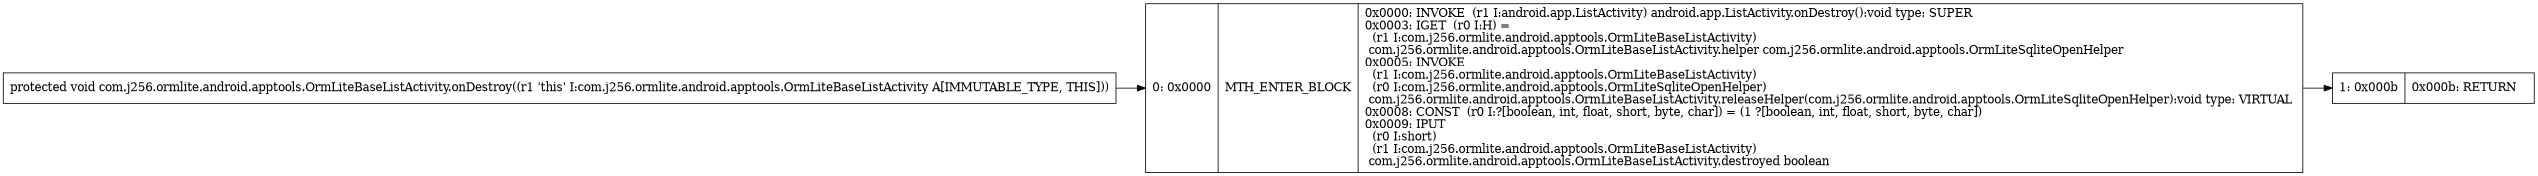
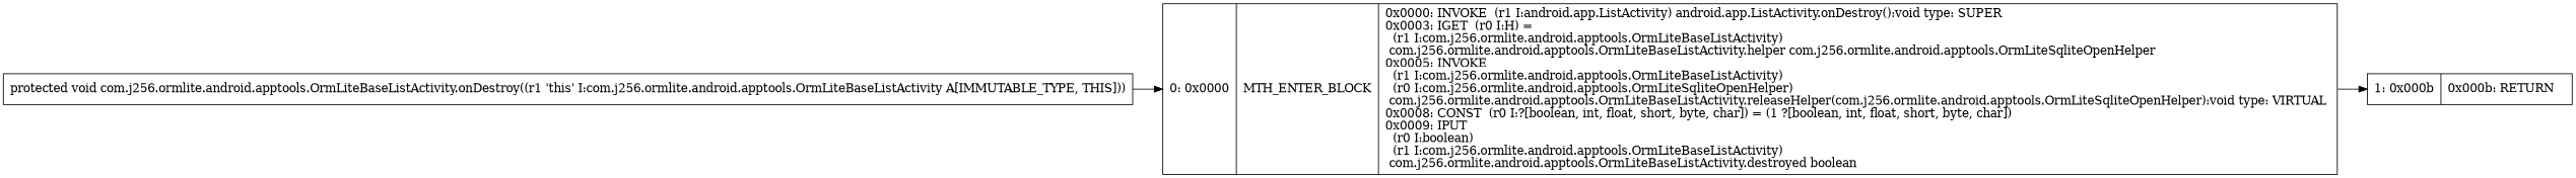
  digraph {
    rankdir=LR
    node [shape=record]
-   n1 [label="{0\:\ 0x0000|MTH_ENTER_BLOCK\l|0x0000: INVOKE  (r1 I:android.app.ListActivity) android.app.ListActivity.onDestroy():void type: SUPER \l0x0003: IGET  (r0 I:H) = \l  (r1 I:com.j256.ormlite.android.apptools.OrmLiteBaseListActivity)\l com.j256.ormlite.android.apptools.OrmLiteBaseListActivity.helper com.j256.ormlite.android.apptools.OrmLiteSqliteOpenHelper \l0x0005: INVOKE  \l  (r1 I:com.j256.ormlite.android.apptools.OrmLiteBaseListActivity)\l  (r0 I:com.j256.ormlite.android.apptools.OrmLiteSqliteOpenHelper)\l com.j256.ormlite.android.apptools.OrmLiteBaseListActivity.releaseHelper(com.j256.ormlite.android.apptools.OrmLiteSqliteOpenHelper):void type: VIRTUAL \l0x0008: CONST  (r0 I:?[boolean, int, float, short, byte, char]) = (1 ?[boolean, int, float, short, byte, char]) \l0x0009: IPUT  \l  (r0 I:short)\l  (r1 I:com.j256.ormlite.android.apptools.OrmLiteBaseListActivity)\l com.j256.ormlite.android.apptools.OrmLiteBaseListActivity.destroyed boolean \l}"]
+   n1 [label="{0\:\ 0x0000|MTH_ENTER_BLOCK\l|0x0000: INVOKE  (r1 I:android.app.ListActivity) android.app.ListActivity.onDestroy():void type: SUPER \l0x0003: IGET  (r0 I:H) = \l  (r1 I:com.j256.ormlite.android.apptools.OrmLiteBaseListActivity)\l com.j256.ormlite.android.apptools.OrmLiteBaseListActivity.helper com.j256.ormlite.android.apptools.OrmLiteSqliteOpenHelper \l0x0005: INVOKE  \l  (r1 I:com.j256.ormlite.android.apptools.OrmLiteBaseListActivity)\l  (r0 I:com.j256.ormlite.android.apptools.OrmLiteSqliteOpenHelper)\l com.j256.ormlite.android.apptools.OrmLiteBaseListActivity.releaseHelper(com.j256.ormlite.android.apptools.OrmLiteSqliteOpenHelper):void type: VIRTUAL \l0x0008: CONST  (r0 I:?[boolean, int, float, short, byte, char]) = (1 ?[boolean, int, float, short, byte, char]) \l0x0009: IPUT  \l  (r0 I:boolean)\l  (r1 I:com.j256.ormlite.android.apptools.OrmLiteBaseListActivity)\l com.j256.ormlite.android.apptools.OrmLiteBaseListActivity.destroyed boolean \l}"]
    n2 [label="{1\:\ 0x000b|0x000b: RETURN   \l}"]
    n3 [label="{protected void com.j256.ormlite.android.apptools.OrmLiteBaseListActivity.onDestroy((r1 'this' I:com.j256.ormlite.android.apptools.OrmLiteBaseListActivity A[IMMUTABLE_TYPE, THIS])) }"]
    n1 -> n2
    n3 -> n1
  }
